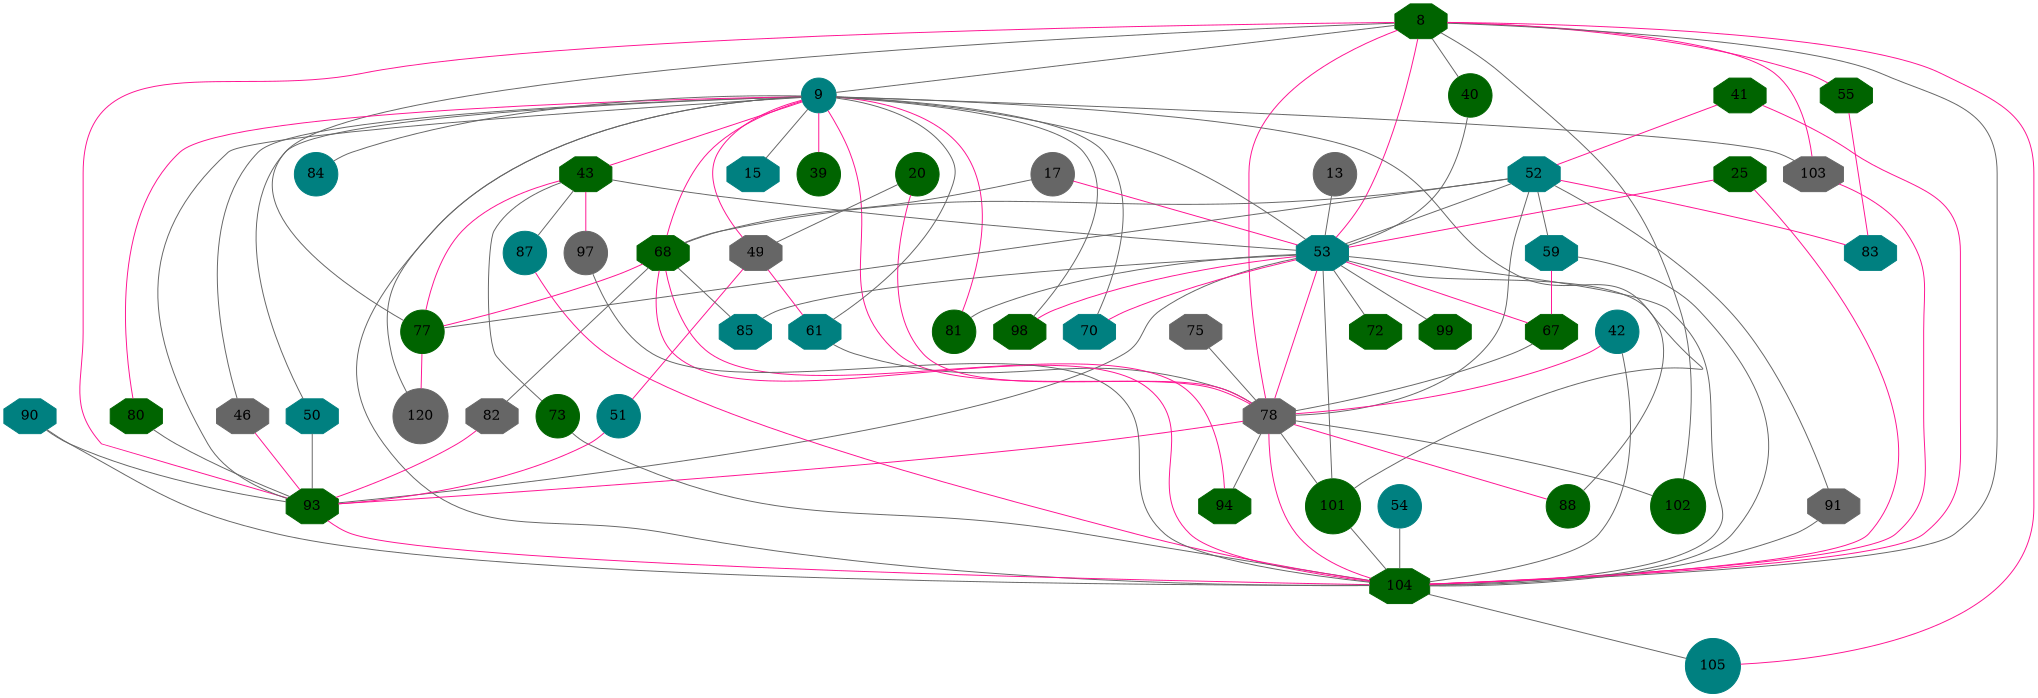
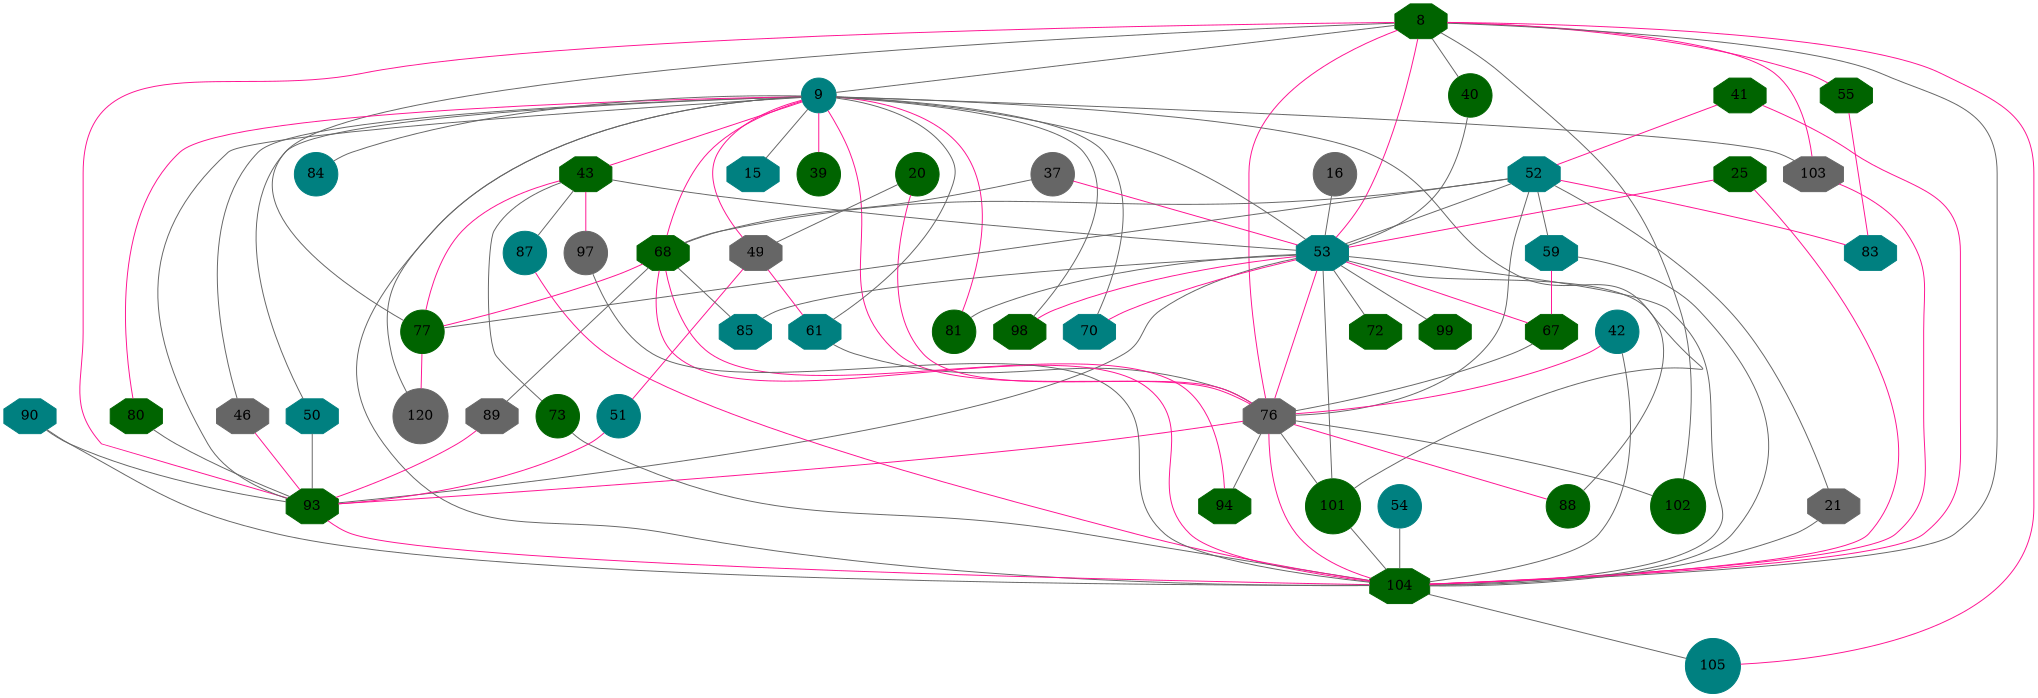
  graph {
    node [color=darkgreen shape=octagon style=filled]
    edge [color=gray40]
    8 [super="+2"]
    9 [color=teal shape=circle super="+5"]
    40 [shape=circle]
    53 [color=teal super="+31+33+10"]
    55
    77 [shape=circle super="+74"]
-   78 [color=gray40 super="+62+6"]
+   78 [color=gray40 super="+62+6" label=76]
    93 [super="+65+34+19+79+76+63"]
    102 [shape=circle]
    103 [color=gray40 super="+28+96"]
    104 [super="+11+4"]
    105 [color=teal shape=circle]
    15 [color=teal]
    39 [shape=circle super="+32"]
    43 [super="+38"]
    46 [color=gray40]
    49 [color=gray40]
    50 [color=teal]
    61 [color=teal super="+56"]
    68 [super="+30+27"]
    70 [color=teal super="+44"]
    80
    81 [shape=circle]
    84 [color=teal shape=circle]
    98
    n26 [color=gray40 label=120 shape=circle]
    101 [shape=circle super="+95+92"]
    67 [super="+66"]
    72
    85 [color=teal]
    88 [shape=circle super="+57"]
    99 [super="+71"]
    83 [color=teal]
    94
    73 [shape=circle]
    87 [color=teal shape=circle]
    97 [color=gray40 shape=circle]
    51 [color=teal shape=circle]
-   89 [color=gray40 label=82]
-   13 [color=gray40 shape=circle]
+   89 [color=gray40]
+   13 [color=gray40 shape=circle label=16]
    20 [shape=circle]
    25
-   37 [color=gray40 shape=circle label=17]
+   37 [color=gray40 shape=circle]
    52 [color=teal super="+17+14+18"]
    59 [color=teal super="+35"]
-   91 [color=gray40 super="+36"]
+   91 [color=gray40 super="+36" label=21]
    41
    42 [color=teal shape=circle]
    54 [color=teal shape=circle]
-   75 [color=gray40 super="+64"]
    90 [color=teal]
    8 -- 9 [weight=4]
    8 -- 40
    8 -- 53 [color=deeppink weight=5]
    8 -- 55 [color=deeppink weight=2]
    8 -- 77
    8 -- 78 [color=deeppink weight=4]
    8 -- 93 [color=deeppink weight=3]
    8 -- 102
    8 -- 103 [color=deeppink]
    8 -- 104 [weight=4]
    8 -- 105 [color=deeppink]
    9 -- 53 [weight=5]
    9 -- 78 [color=deeppink weight=5]
    9 -- 93 [weight=2]
    9 -- 103 [weight=2]
    9 -- 104 [weight=4]
    9 -- 15
    9 -- 39 [color=deeppink weight=3]
    9 -- 43 [color=deeppink]
    9 -- 46
    9 -- 49 [color=deeppink]
    9 -- 50
    9 -- 61
    9 -- 68 [color=deeppink weight=4]
    9 -- 70
    9 -- 80 [color=deeppink]
    9 -- 81 [color=deeppink]
    9 -- 84 [weight=2]
    9 -- 98
    9 -- n26
    9 -- 101
    40 -- 53
    53 -- 78 [color=deeppink weight=4]
    53 -- 93 [weight=6]
    53 -- 104 [weight=6]
    53 -- 70 [color=deeppink weight=2]
    53 -- 81
    53 -- 98 [color=deeppink]
    53 -- 101 [weight=3]
    53 -- 67 [color=deeppink]
    53 -- 72 [weight=2]
    53 -- 85
    53 -- 88 [weight=2]
    53 -- 99 [weight=3]
    55 -- 83 [color=deeppink]
    77 -- n26 [color=deeppink]
    78 -- 93 [color=deeppink]
    78 -- 102
    78 -- 104 [color=deeppink weight=7]
    78 -- 101
    78 -- 88 [color=deeppink]
    78 -- 94
    93 -- 104 [color=deeppink weight=2]
    103 -- 104 [color=deeppink weight=2]
    104 -- 105
    43 -- 53 [weight=2]
    43 -- 77 [color=deeppink]
    43 -- 73
    43 -- 87
    43 -- 97 [color=deeppink]
    46 -- 93 [color=deeppink]
    49 -- 61 [color=deeppink]
    49 -- 51 [color=deeppink]
    50 -- 93
    61 -- 78
    68 -- 77 [color=deeppink]
    68 -- 104 [color=deeppink weight=2]
    68 -- 85
    68 -- 94 [color=deeppink]
    68 -- 89
    80 -- 93
    101 -- 104
    67 -- 78
    73 -- 104
    87 -- 104 [color=deeppink]
    97 -- 104
    51 -- 93 [color=deeppink]
    89 -- 93 [color=deeppink]
    13 -- 53
    20 -- 78 [color=deeppink weight=2]
    20 -- 49
    25 -- 53 [color=deeppink]
    25 -- 104 [color=deeppink]
    37 -- 53 [color=deeppink]
    37 -- 68
    52 -- 53
    52 -- 77
    52 -- 78 [weight=2]
    52 -- 68
    52 -- 83 [color=deeppink]
    52 -- 59 [weight=2]
    52 -- 91
    59 -- 104
    59 -- 67 [color=deeppink]
    91 -- 104 [weight=2]
    41 -- 104 [color=deeppink]
    41 -- 52 [color=deeppink]
    42 -- 78 [color=deeppink]
    42 -- 104
    54 -- 104 [weight=2]
-   75 -- 78 [weight=3]
    90 -- 93
    90 -- 104
  }
